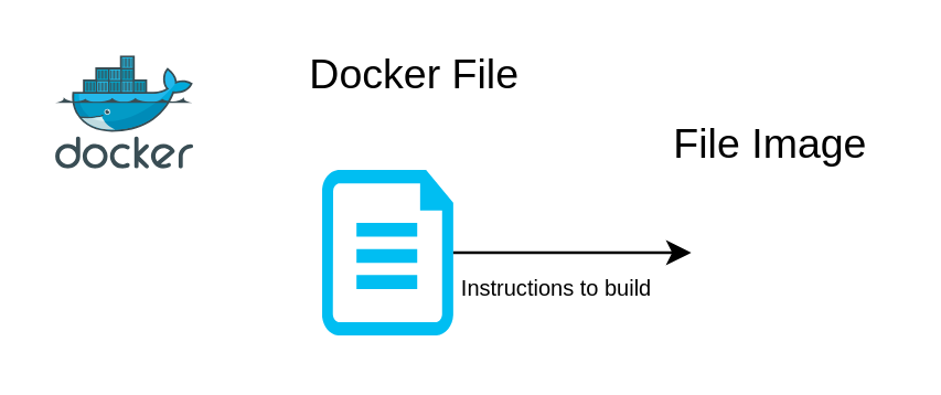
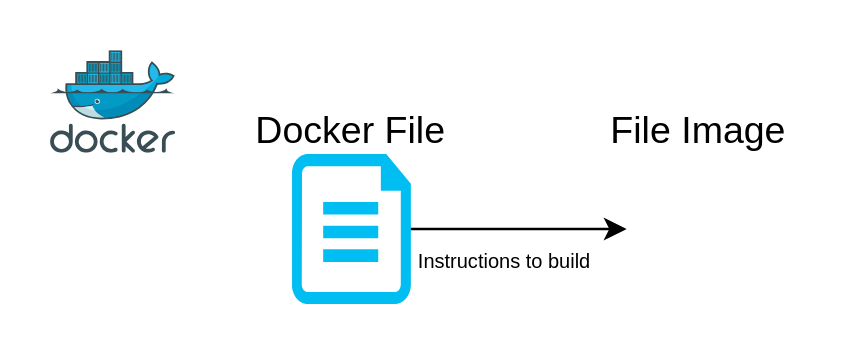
  <mxCell id="0" />
  <mxCell id="1" parent="0" />
  <mxCell id="2" value="" style="aspect=fixed;html=1;points=[];align=center;image;fontSize=12;image=img/lib/mscae/Docker.svg;strokeColor=#6600CC;strokeWidth=2;fillColor=#FFFFFF;" vertex="1" parent="1"><mxGeometry x="20" y="20" width="50" height="41" as="geometry" /></mxCell>
  <mxCell id="3" value="" style="verticalLabelPosition=bottom;html=1;verticalAlign=top;align=center;strokeColor=none;fillColor=#00BEF2;shape=mxgraph.azure.cloud_services_configuration_file;pointerEvents=1;fontSize=15;" vertex="1" parent="1"><mxGeometry x="116.25" y="61" width="47.5" height="60" as="geometry" /></mxCell>
- <mxCell id="4" value="Docker File" style="text;html=1;strokeColor=none;fillColor=none;align=center;verticalAlign=middle;whiteSpace=wrap;rounded=0;fontSize=15;" vertex="1" parent="1"><mxGeometry x="110" y="16" width="80" height="20" as="geometry" /></mxCell>
+ <mxCell id="4" value="Docker File" style="text;html=1;strokeColor=none;fillColor=none;align=center;verticalAlign=middle;whiteSpace=wrap;rounded=0;fontSize=15;" vertex="1" parent="1"><mxGeometry x="100" y="41" width="80" height="20" as="geometry" /></mxCell>
  <mxCell id="5" value="" style="endArrow=classic;html=1;fontSize=15;exitX=1;exitY=0.5;exitDx=0;exitDy=0;exitPerimeter=0;" edge="1" parent="1" source="3"><mxGeometry width="50" height="50" relative="1" as="geometry"><mxPoint x="360" y="250" as="sourcePoint" /><mxPoint x="250" y="91" as="targetPoint" /></mxGeometry></mxCell>
  <mxCell id="6" value="&lt;font style=&quot;font-size: 8px&quot;&gt;Instructions to build&lt;/font&gt;" style="edgeLabel;html=1;align=center;verticalAlign=middle;resizable=0;points=[];fontSize=15;" vertex="1" connectable="0" parent="5"><mxGeometry x="0.467" y="-3" relative="1" as="geometry"><mxPoint x="-26.75" y="6" as="offset" /></mxGeometry></mxCell>
  <mxCell id="7" value="" style="shape=image;html=1;verticalAlign=top;verticalLabelPosition=bottom;labelBackgroundColor=#ffffff;imageAspect=0;aspect=fixed;image=https://cdn4.iconfinder.com/data/icons/logos-and-brands/512/97_Docker_logo_logos-128.png;strokeColor=#6600CC;strokeWidth=2;fillColor=#FFFFFF;fontSize=15;" vertex="1" parent="1"><mxGeometry x="260" y="61" width="59" height="59" as="geometry" /></mxCell>
  <mxCell id="8" value="File Image" style="text;html=1;strokeColor=none;fillColor=none;align=center;verticalAlign=middle;whiteSpace=wrap;rounded=0;fontSize=15;" vertex="1" parent="1"><mxGeometry x="239" y="41" width="80" height="20" as="geometry" /></mxCell>
